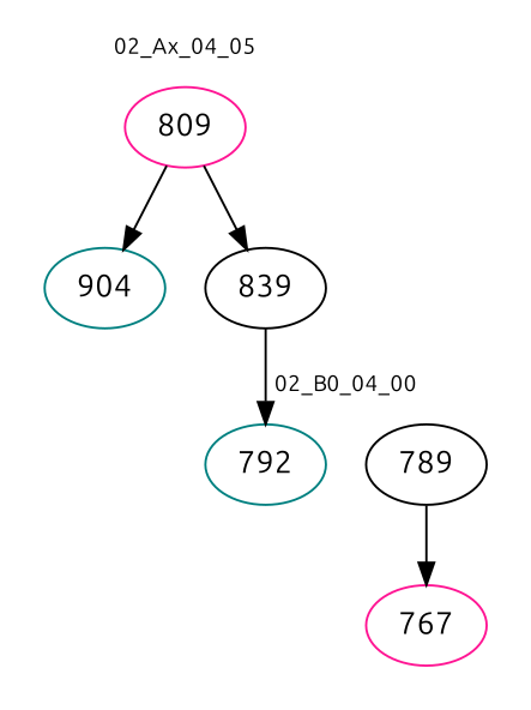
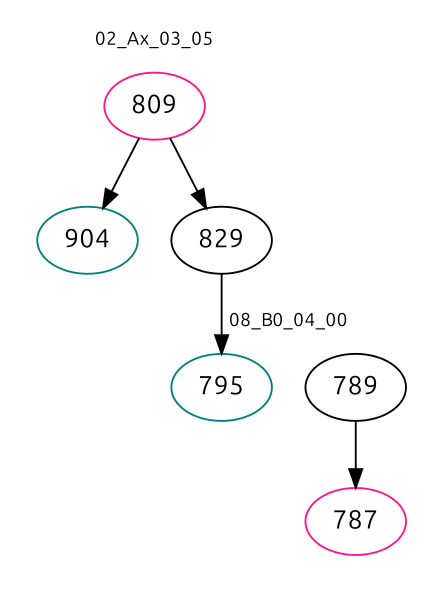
  digraph {
    fontname=Ubuntu
    node [color=deeppink fontname=Ubuntu]
    edge [color=black fontname=Ubuntu]
    n1 [label=809]
    n2 [color=teal label=904]
-   n3 [color=black label=839]
+   n3 [color=black label=829]
    n4 [color=black label=789]
-   n5 [label=767]
-   n6 [color=teal label=792]
+   n5 [label=787]
+   n6 [color=teal label=795]
    subgraph cluster_1 {
      color=white
      fontsize=10
-     label="02_Ax_04_05"
+     label="02_Ax_03_05"
      n1
      n2
      n3
    }
    subgraph cluster_2 {
      color=white
      fontsize=10
-     label="02_B0_04_00"
+     label="08_B0_04_00"
      n4
      n5
      n6
    }
    n1 -> n2
    n1 -> n3
    n3 -> n6
    n4 -> n5
  }
